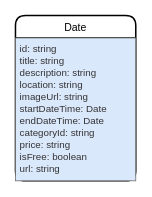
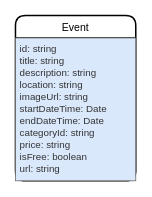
  <mxCell id="0" />
  <mxCell id="1" parent="0" />
- <mxCell id="2" value="Date" style="swimlane;childLayout=stackLayout;horizontal=1;startSize=30;horizontalStack=0;rounded=1;fontSize=14;fontStyle=0;strokeWidth=2;resizeParent=0;resizeLast=1;shadow=0;dashed=0;align=center;fillColor=default;" vertex="1" parent="1"><mxGeometry x="20" y="20" width="160" height="220" as="geometry" /></mxCell>
+ <mxCell id="2" value="Event" style="swimlane;childLayout=stackLayout;horizontal=1;startSize=30;horizontalStack=0;rounded=1;fontSize=14;fontStyle=0;strokeWidth=2;resizeParent=0;resizeLast=1;shadow=0;dashed=0;align=center;fillColor=default;" vertex="1" parent="1"><mxGeometry x="20" y="20" width="160" height="220" as="geometry" /></mxCell>
  <mxCell id="3" value="id: string&#10;title: string&#10;description: string&#10;location: string&#10;imageUrl: string&#10;startDateTime: Date&#10;endDateTime: Date&#10;categoryId: string&#10;price: string&#10;isFree: boolean&#10;url: string" style="align=left;strokeColor=#666666;fillColor=#dae8fc;spacingLeft=4;fontSize=13;verticalAlign=top;resizable=0;rotatable=0;part=1;fontColor=#333333;" vertex="1" parent="2"><mxGeometry y="30" width="160" height="190" as="geometry" /></mxCell>
